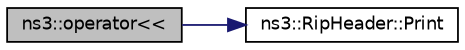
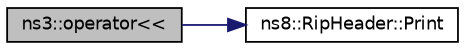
  digraph {
    rankdir=LR
    node [color=black fontname=Helvetica fontsize=10 shape=record style=filled]
    n1 [fillcolor=grey75 fontcolor=black height=0.2 label="ns3::operator\<\<" width=0.4]
-   n2 [fillcolor=white height=0.2 label="ns3::RipHeader::Print" width=0.4]
+   n2 [fillcolor=white height=0.2 label="ns8::RipHeader::Print" width=0.4]
    n1 -> n2 [color=midnightblue fontname=Helvetica fontsize=10 labelfontname=Helvetica labelfontsize=10 style=solid]
  }
